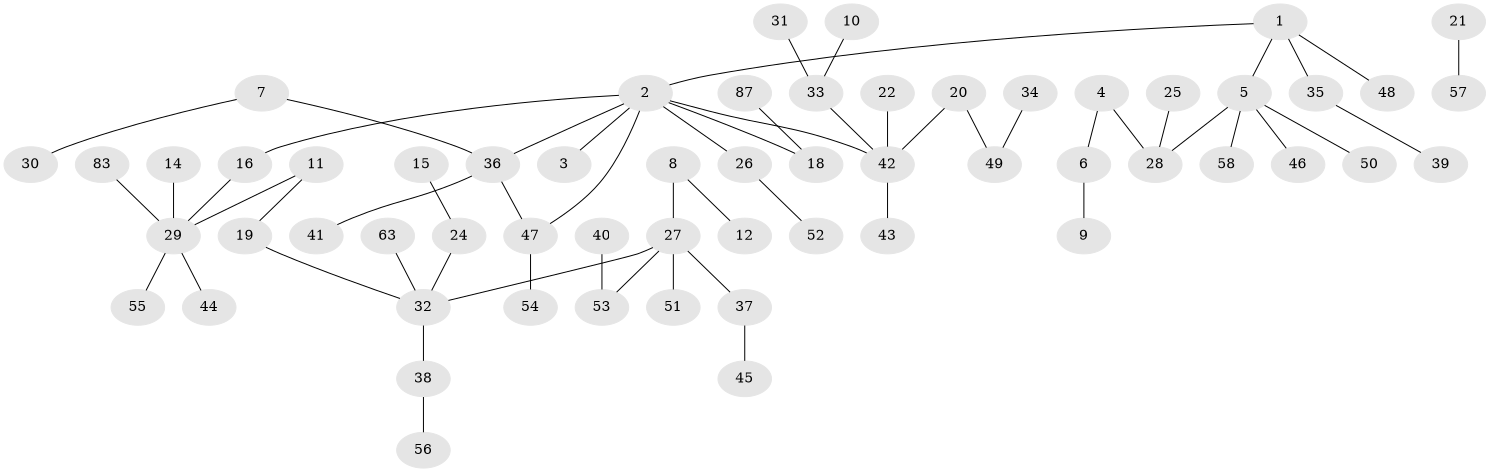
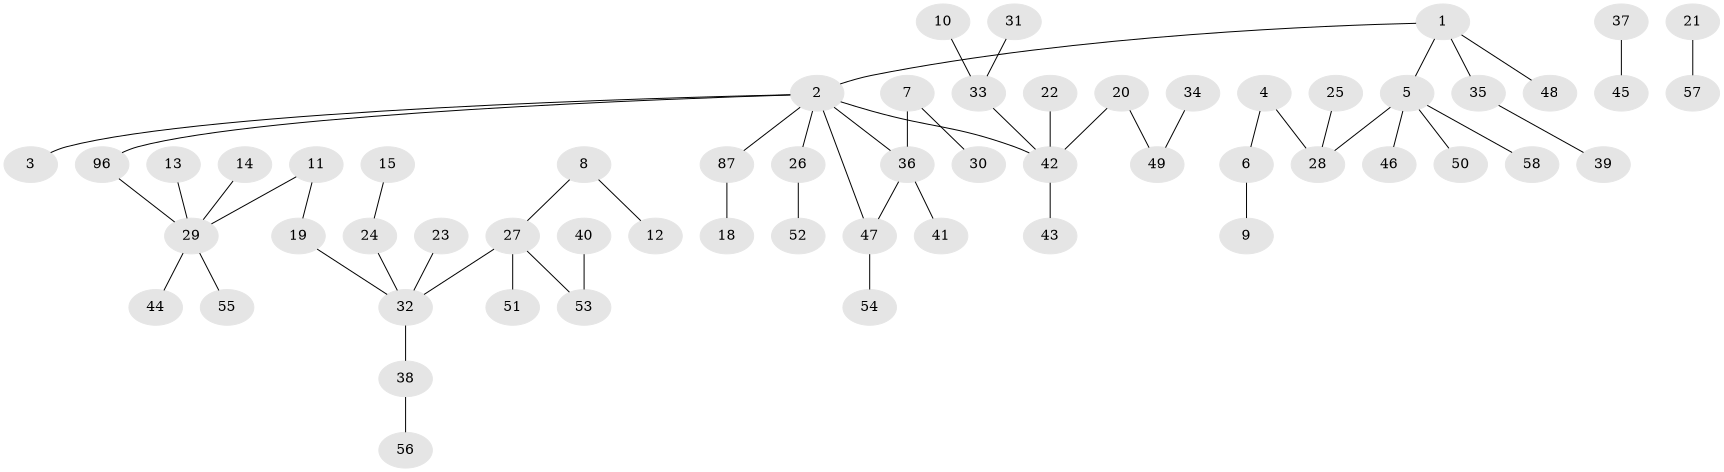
  graph {
    node [color=gray90 style=filled]
    edge [weight=1.0]
    1
    2
    5
    35
    48
    3
-   16
+   16 [label=96]
    n8 [label=87]
    26
    36
    42
    47
    28
    46
    50
    58
    39
    29
    18
    52
    41
    43
    4
    6
    9
    7
    30
    8
    12
    27
    32
    37
    51
    53
    10
    33
    11
    19
    44
    55
-   13 [label=83]
+   13
    14
    15
    24
    38
    20
    49
    21
    57
    22
-   23 [label=63]
+   23
    25
    45
    31
    56
    34
    54
    40
    1 -- 2
    1 -- 5
    1 -- 35
    1 -- 48
    2 -- 3
    2 -- 16
-   2 -- 18
+   2 -- n8
    2 -- 26
    2 -- 36
    2 -- 42
    2 -- 47
    5 -- 28
    5 -- 46
    5 -- 50
    5 -- 58
    35 -- 39
    16 -- 29
    n8 -- 18
    26 -- 52
    36 -- 47
    36 -- 41
    42 -- 43
    47 -- 54
    29 -- 44
    29 -- 55
    4 -- 28
    4 -- 6
    6 -- 9
    7 -- 36
    7 -- 30
    8 -- 12
    8 -- 27
    27 -- 32
-   27 -- 37
    27 -- 51
    27 -- 53
    32 -- 38
    37 -- 45
    10 -- 33
    33 -- 42
    11 -- 29
    11 -- 19
    19 -- 32
    13 -- 29
    14 -- 29
    15 -- 24
    24 -- 32
    38 -- 56
    20 -- 42
    20 -- 49
    21 -- 57
    22 -- 42
    23 -- 32
    25 -- 28
    31 -- 33
    34 -- 49
    40 -- 53
  }
